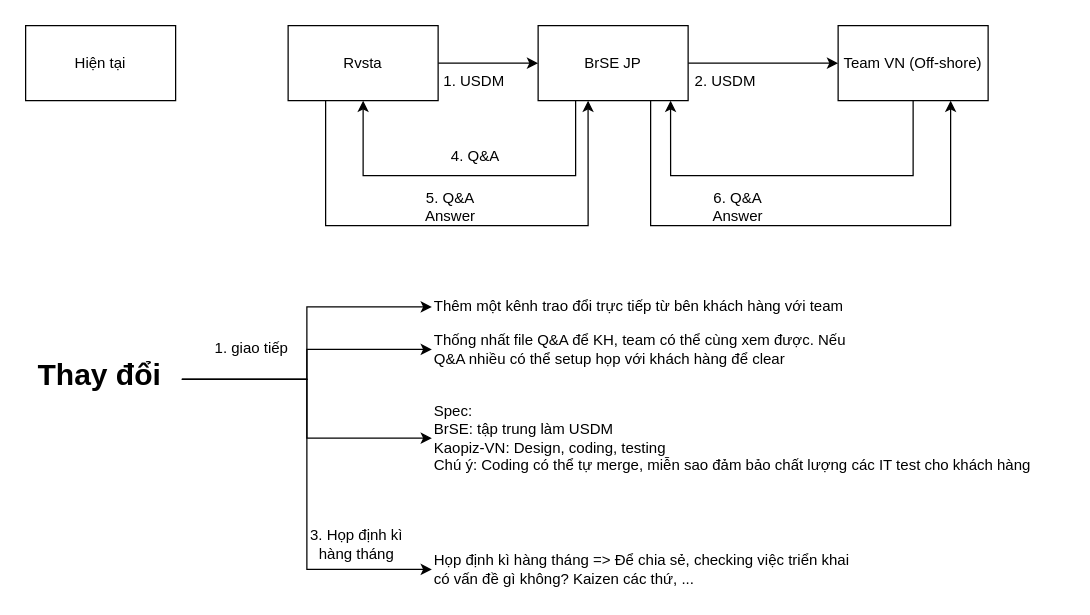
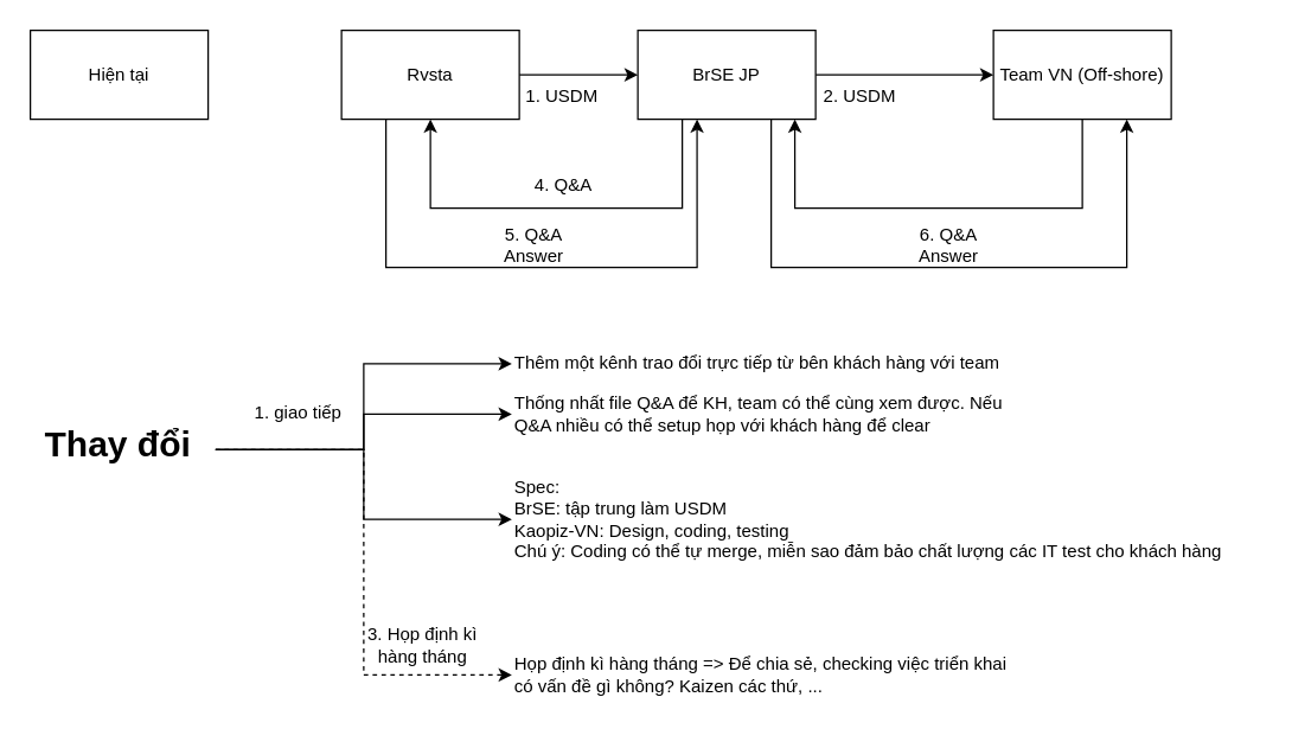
  <mxCell id="0" />
  <mxCell id="1" parent="0" />
  <mxCell id="2" style="edgeStyle=orthogonalEdgeStyle;rounded=0;orthogonalLoop=1;jettySize=auto;html=1;exitX=1;exitY=0.5;exitDx=0;exitDy=0;entryX=0;entryY=0.5;entryDx=0;entryDy=0;" parent="1" source="4" target="8" edge="1"><mxGeometry relative="1" as="geometry" /></mxCell>
  <mxCell id="3" style="edgeStyle=orthogonalEdgeStyle;rounded=0;orthogonalLoop=1;jettySize=auto;html=1;exitX=0.25;exitY=1;exitDx=0;exitDy=0;entryX=0.333;entryY=1;entryDx=0;entryDy=0;entryPerimeter=0;" parent="1" source="4" target="8" edge="1"><mxGeometry relative="1" as="geometry"><Array as="points"><mxPoint x="260" y="180" /><mxPoint x="470" y="180" /></Array></mxGeometry></mxCell>
  <mxCell id="4" value="Rvsta" style="rounded=0;whiteSpace=wrap;html=1;" parent="1" vertex="1"><mxGeometry x="230" y="20" width="120" height="60" as="geometry" /></mxCell>
  <mxCell id="5" style="edgeStyle=orthogonalEdgeStyle;rounded=0;orthogonalLoop=1;jettySize=auto;html=1;exitX=1;exitY=0.5;exitDx=0;exitDy=0;entryX=0;entryY=0.5;entryDx=0;entryDy=0;" parent="1" source="8" target="11" edge="1"><mxGeometry relative="1" as="geometry" /></mxCell>
  <mxCell id="6" style="edgeStyle=orthogonalEdgeStyle;rounded=0;orthogonalLoop=1;jettySize=auto;html=1;exitX=0.25;exitY=1;exitDx=0;exitDy=0;entryX=0.5;entryY=1;entryDx=0;entryDy=0;" parent="1" source="8" target="4" edge="1"><mxGeometry relative="1" as="geometry"><Array as="points"><mxPoint x="460" y="140" /><mxPoint x="290" y="140" /></Array></mxGeometry></mxCell>
  <mxCell id="7" style="edgeStyle=orthogonalEdgeStyle;rounded=0;orthogonalLoop=1;jettySize=auto;html=1;exitX=0.75;exitY=1;exitDx=0;exitDy=0;entryX=0.75;entryY=1;entryDx=0;entryDy=0;" parent="1" source="8" target="11" edge="1"><mxGeometry relative="1" as="geometry"><Array as="points"><mxPoint x="520" y="180" /><mxPoint x="760" y="180" /></Array></mxGeometry></mxCell>
  <mxCell id="8" value="BrSE JP" style="rounded=0;whiteSpace=wrap;html=1;" parent="1" vertex="1"><mxGeometry x="430" y="20" width="120" height="60" as="geometry" /></mxCell>
  <mxCell id="9" value="1. USDM" style="text;html=1;strokeColor=none;fillColor=none;align=center;verticalAlign=middle;whiteSpace=wrap;rounded=0;" parent="1" vertex="1"><mxGeometry x="349" y="50" width="60" height="30" as="geometry" /></mxCell>
  <mxCell id="10" style="edgeStyle=orthogonalEdgeStyle;rounded=0;orthogonalLoop=1;jettySize=auto;html=1;exitX=0.5;exitY=1;exitDx=0;exitDy=0;entryX=0.883;entryY=1;entryDx=0;entryDy=0;entryPerimeter=0;" parent="1" source="11" target="8" edge="1"><mxGeometry relative="1" as="geometry"><Array as="points"><mxPoint x="730" y="140" /><mxPoint x="536" y="140" /></Array></mxGeometry></mxCell>
  <mxCell id="11" value="Team VN (Off-shore)" style="rounded=0;whiteSpace=wrap;html=1;" parent="1" vertex="1"><mxGeometry x="670" y="20" width="120" height="60" as="geometry" /></mxCell>
  <mxCell id="12" value="2. USDM" style="text;html=1;strokeColor=none;fillColor=none;align=center;verticalAlign=middle;whiteSpace=wrap;rounded=0;" parent="1" vertex="1"><mxGeometry x="550" y="50" width="60" height="30" as="geometry" /></mxCell>
  <mxCell id="13" value="4. Q&amp;amp;A" style="text;html=1;strokeColor=none;fillColor=none;align=center;verticalAlign=middle;whiteSpace=wrap;rounded=0;" parent="1" vertex="1"><mxGeometry x="350" y="110" width="60" height="30" as="geometry" /></mxCell>
  <mxCell id="14" value="Hiện tại" style="rounded=0;whiteSpace=wrap;html=1;" parent="1" vertex="1"><mxGeometry x="20" y="20" width="120" height="60" as="geometry" /></mxCell>
  <mxCell id="15" value="5. Q&amp;amp;A Answer" style="text;html=1;strokeColor=none;fillColor=none;align=center;verticalAlign=middle;whiteSpace=wrap;rounded=0;" parent="1" vertex="1"><mxGeometry x="330" y="150" width="60" height="30" as="geometry" /></mxCell>
- <mxCell id="16" value="6. Q&amp;amp;A Answer" style="text;html=1;strokeColor=none;fillColor=none;align=center;verticalAlign=middle;whiteSpace=wrap;rounded=0;" parent="1" vertex="1"><mxGeometry x="560" y="150" width="60" height="30" as="geometry" /></mxCell>
+ <mxCell id="16" value="6. Q&amp;amp;A Answer" style="text;html=1;strokeColor=none;fillColor=none;align=center;verticalAlign=middle;whiteSpace=wrap;rounded=0;" parent="1" vertex="1"><mxGeometry x="610" y="150" width="60" height="30" as="geometry" /></mxCell>
  <mxCell id="17" style="edgeStyle=orthogonalEdgeStyle;rounded=0;orthogonalLoop=1;jettySize=auto;html=1;exitX=1;exitY=0.5;exitDx=0;exitDy=0;entryX=0;entryY=0.5;entryDx=0;entryDy=0;" parent="1" source="21" target="22" edge="1"><mxGeometry relative="1" as="geometry" /></mxCell>
  <mxCell id="18" style="edgeStyle=orthogonalEdgeStyle;rounded=0;orthogonalLoop=1;jettySize=auto;html=1;exitX=1;exitY=0.5;exitDx=0;exitDy=0;" parent="1" source="21" target="23" edge="1"><mxGeometry relative="1" as="geometry" /></mxCell>
  <mxCell id="19" style="edgeStyle=orthogonalEdgeStyle;rounded=0;orthogonalLoop=1;jettySize=auto;html=1;exitX=1;exitY=0.5;exitDx=0;exitDy=0;entryX=0;entryY=0.5;entryDx=0;entryDy=0;" parent="1" source="21" target="24" edge="1"><mxGeometry relative="1" as="geometry" /></mxCell>
- <mxCell id="20" style="edgeStyle=orthogonalEdgeStyle;rounded=0;orthogonalLoop=1;jettySize=auto;html=1;exitX=1;exitY=0.5;exitDx=0;exitDy=0;entryX=0;entryY=0.5;entryDx=0;entryDy=0;" parent="1" source="21" target="25" edge="1"><mxGeometry relative="1" as="geometry" /></mxCell>
+ <mxCell id="20" style="edgeStyle=orthogonalEdgeStyle;rounded=0;orthogonalLoop=1;jettySize=auto;html=1;exitX=1;exitY=0.5;exitDx=0;exitDy=0;entryX=0;entryY=0.5;entryDx=0;entryDy=0;dashed=1;" parent="1" source="21" target="25" edge="1"><mxGeometry relative="1" as="geometry" /></mxCell>
  <mxCell id="21" value="&lt;h1&gt;Thay đổi&lt;/h1&gt;" style="text;html=1;strokeColor=none;fillColor=none;spacing=5;spacingTop=-20;whiteSpace=wrap;overflow=hidden;rounded=0;" parent="1" vertex="1"><mxGeometry x="25" y="280" width="120" height="46" as="geometry" /></mxCell>
  <mxCell id="22" value="Thêm một kênh trao đổi trực tiếp từ bên khách hàng với team" style="text;html=1;strokeColor=none;fillColor=none;align=left;verticalAlign=middle;whiteSpace=wrap;rounded=0;" parent="1" vertex="1"><mxGeometry x="345" y="230" width="350" height="30" as="geometry" /></mxCell>
  <mxCell id="23" value="Thống nhất file Q&amp;amp;A để KH, team có thể cùng xem được. Nếu Q&amp;amp;A nhiều có thể setup họp với khách hàng để clear" style="text;html=1;strokeColor=none;fillColor=none;align=left;verticalAlign=middle;whiteSpace=wrap;rounded=0;" parent="1" vertex="1"><mxGeometry x="345" y="264" width="350" height="30" as="geometry" /></mxCell>
  <mxCell id="24" value="Spec:&lt;br&gt;BrSE: tập trung làm USDM&lt;br&gt;Kaopiz-VN: Design, coding, testing&lt;br&gt;Chú ý: Coding có thể tự merge, miễn sao đảm bảo chất lượng các IT test cho khách hàng" style="text;html=1;strokeColor=none;fillColor=none;align=left;verticalAlign=middle;whiteSpace=wrap;rounded=0;" parent="1" vertex="1"><mxGeometry x="345" y="320" width="505" height="60" as="geometry" /></mxCell>
  <mxCell id="25" value="Họp định kì hàng tháng =&amp;gt; Để chia sẻ, checking việc triển khai có vấn đề gì không? Kaizen các thứ, ..." style="text;html=1;strokeColor=none;fillColor=none;align=left;verticalAlign=middle;whiteSpace=wrap;rounded=0;" parent="1" vertex="1"><mxGeometry x="345" y="440" width="350" height="30" as="geometry" /></mxCell>
  <mxCell id="26" value="1. giao tiếp" style="text;html=1;strokeColor=none;fillColor=none;align=center;verticalAlign=middle;whiteSpace=wrap;rounded=0;" parent="1" vertex="1"><mxGeometry x="161" y="263" width="80" height="30" as="geometry" /></mxCell>
  <mxCell id="27" value="3. Họp định kì hàng tháng" style="text;html=1;strokeColor=none;fillColor=none;align=center;verticalAlign=middle;whiteSpace=wrap;rounded=0;" parent="1" vertex="1"><mxGeometry x="245" y="420" width="80" height="30" as="geometry" /></mxCell>
